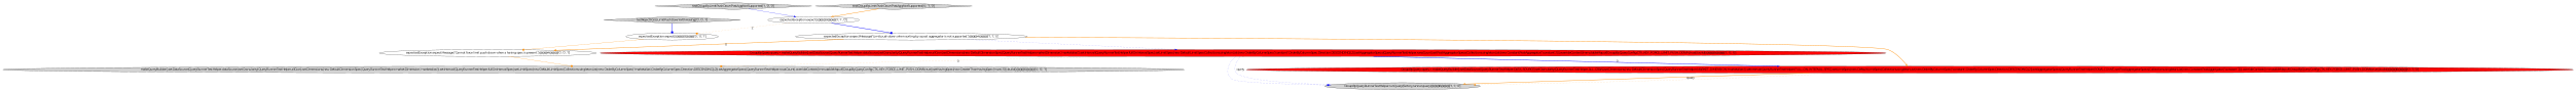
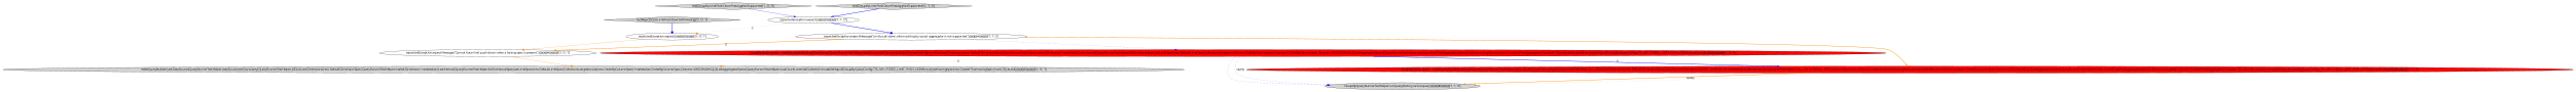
  digraph {
    fontname=Montserrat
    node [fillcolor=lightgray fontname=Montserrat shape=ellipse style=filled]
    edge [arrowhead=box color=darkorange fontname=Montserrat style=bold]
    n1 [label="testRejectForceLimitPushDownWithHaving['0', '0', '1']" shape=diamond]
    n2 [fillcolor=white label="expectedException.expect()@@@3@@@['0', '0', '1']"]
    n3 [fillcolor=white label="expectedException.expectMessage(\"Cannot force limit push down when a having spec is present.\")@@@4@@@['0', '0', '1']"]
    n4 [fillcolor=red label="GroupByQuery query = makeQueryBuilder().setDataSource(QueryRunnerTestHelper.dataSource).setGranularity(QueryRunnerTestHelper.allGran).setDimensions(new DefaultDimensionSpec(QueryRunnerTestHelper.marketDimension,\"marketalias\")).setInterval(QueryRunnerTestHelper.fullOnIntervalSpec).setLimitSpec(new DefaultLimitSpec(Collections.singletonList(new OrderByColumnSpec(\"constant\",OrderByColumnSpec.Direction.DESCENDING)),2)).setAggregatorSpecs(QueryRunnerTestHelper.rowsCount).setPostAggregatorSpecs(Collections.singletonList(new ConstantPostAggregator(\"constant\",1))).overrideContext(ImmutableMap.of(GroupByQueryConfig.CTX_KEY_FORCE_LIMIT_PUSH_DOWN,true)).build()@@@5@@@['1', '0', '0']"]
    n5 [label="makeQueryBuilder().setDataSource(QueryRunnerTestHelper.dataSource).setGranularity(QueryRunnerTestHelper.allGran).setDimensions(new DefaultDimensionSpec(QueryRunnerTestHelper.marketDimension,\"marketalias\")).setInterval(QueryRunnerTestHelper.fullOnIntervalSpec).setLimitSpec(new DefaultLimitSpec(Collections.singletonList(new OrderByColumnSpec(\"marketalias\",OrderByColumnSpec.Direction.DESCENDING)),2)).setAggregatorSpecs(QueryRunnerTestHelper.rowsCount).overrideContext(ImmutableMap.of(GroupByQueryConfig.CTX_KEY_FORCE_LIMIT_PUSH_DOWN,true)).setHavingSpec(new GreaterThanHavingSpec(\"rows\",10)).build()@@@5@@@['0', '0', '1']"]
    n6 [label="GroupByQueryRunnerTestHelper.runQuery(factory,runner,query)@@@6@@@['1', '1', '0']"]
    n7 [fillcolor=red label="GroupByQuery query = makeQueryBuilder().setDataSource(QueryRunnerTestHelper.DATA_SOURCE).setGranularity(QueryRunnerTestHelper.ALL_GRAN).setDimensions(new DefaultDimensionSpec(QueryRunnerTestHelper.MARKET_DIMENSION,\"marketalias\")).setInterval(QueryRunnerTestHelper.FULL_ON_INTERVAL_SPEC).setLimitSpec(new DefaultLimitSpec(Collections.singletonList(new OrderByColumnSpec(\"constant\",OrderByColumnSpec.Direction.DESCENDING)),2)).setAggregatorSpecs(QueryRunnerTestHelper.ROWS_COUNT).setPostAggregatorSpecs(Collections.singletonList(new ConstantPostAggregator(\"constant\",1))).overrideContext(ImmutableMap.of(GroupByQueryConfig.CTX_KEY_FORCE_LIMIT_PUSH_DOWN,true)).build()@@@5@@@['0', '1', '0']"]
    n8 [fillcolor=white label="expectedException.expectMessage(\"Limit push down when sorting by a post aggregator is not supported.\")@@@4@@@['1', '1', '0']"]
    n9 [label="testGroupByLimitPushDownPostAggNotSupported['1', '0', '0']" shape=diamond]
    n10 [fillcolor=white label="expectedException.expect()@@@3@@@['1', '1', '0']"]
    n11 [label="testGroupByLimitPushDownPostAggNotSupported['0', '1', '0']" shape=diamond]
    n1 -> n2 [color=blue]
    n2 -> n3 [style=solid]
    n3 -> n5 [style=solid]
    n4 -> n5 [label=0 style=dotted]
    n4 -> n6 [color=blue style=dotted]
    n4 -> n6 [arrowhead=onormal color=blue label=query style=dotted]
    n4 -> n7 [arrowhead=onormal color=blue label=0]
    n7 -> n6 [arrowhead=onormal label=query]
    n7 -> n6 [arrowhead=normal style=dotted]
    n8 -> n3 [arrowhead=normal label=0]
    n8 -> n4 [arrowhead=normal color=blue style=dotted]
    n8 -> n7 [arrowhead=onormal]
    n9 -> n10 [arrowhead=normal color=blue style=solid]
    n10 -> n2 [label=2 style=dotted]
    n10 -> n8 [color=blue]
-   n11 -> n10 [arrowhead=onormal]
+   n11 -> n10 [arrowhead=onormal color=blue]
  }
